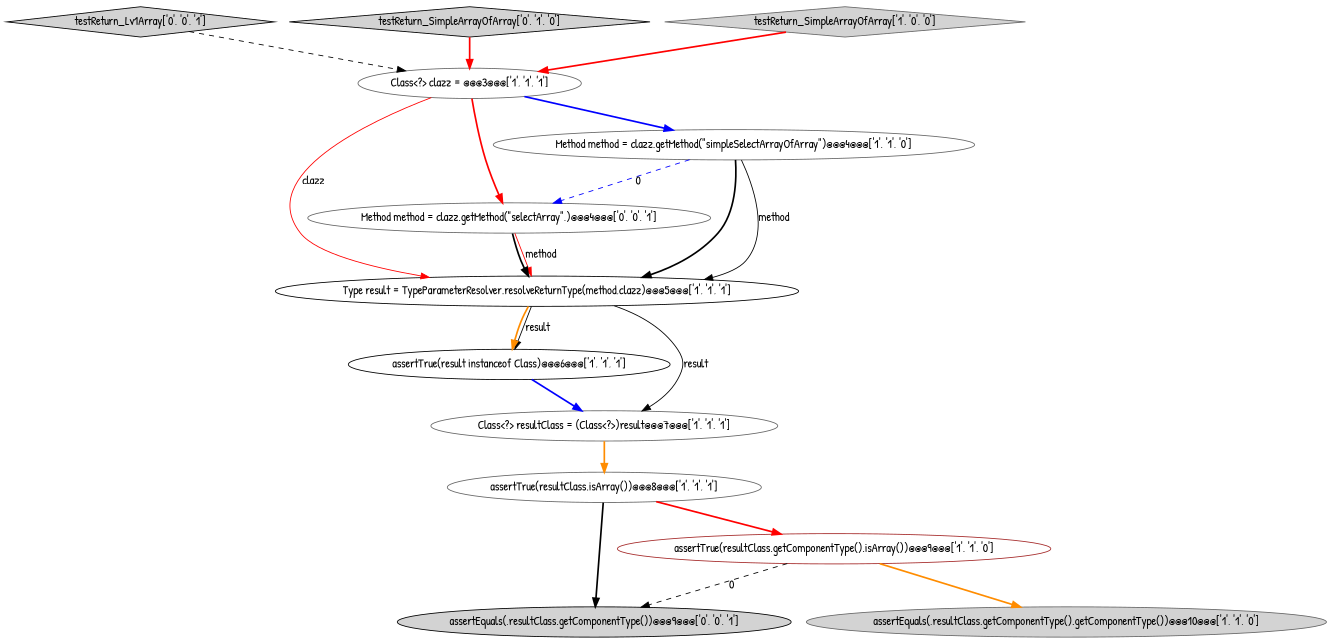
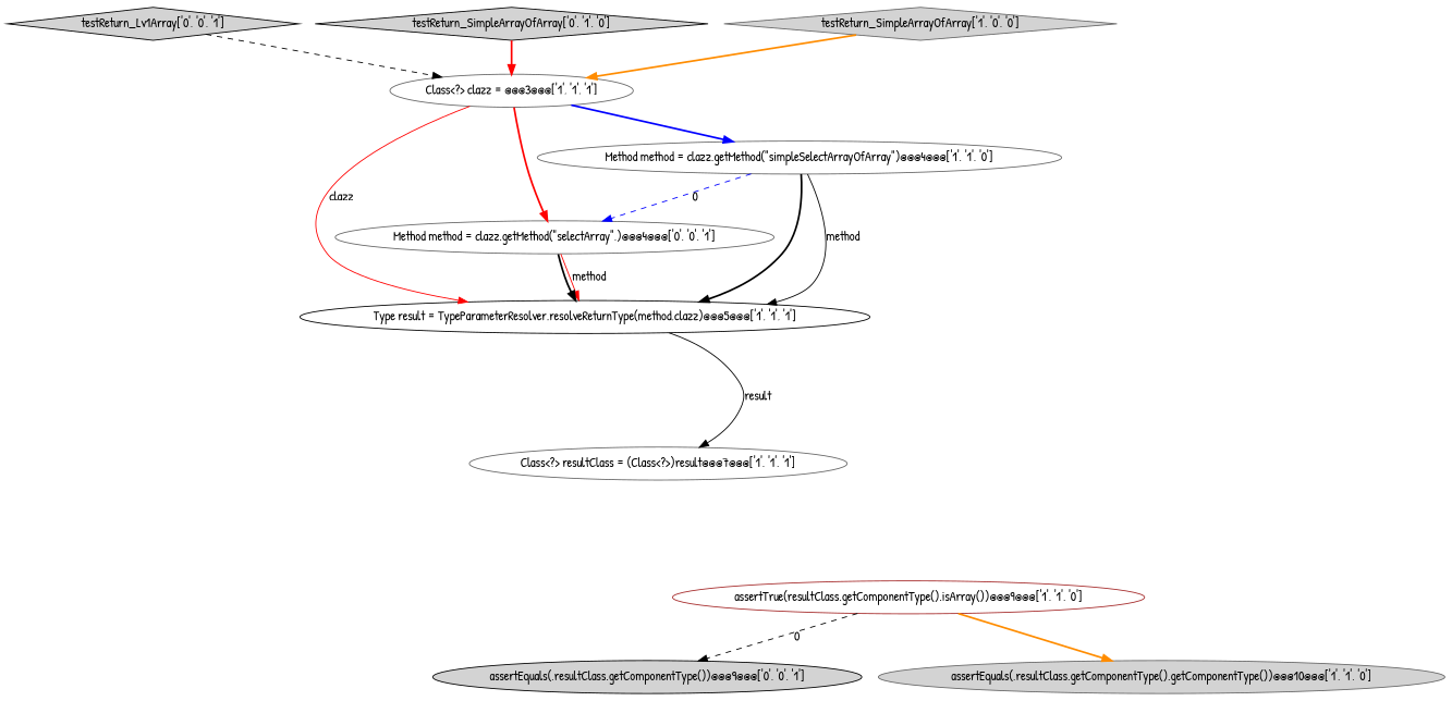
  digraph {
    fontname="Patrick Hand"
    node [color=gray40 fillcolor=white fontname="Patrick Hand" shape=ellipse style=filled]
    edge [color=black fontname="Patrick Hand" style=bold]
-   n1 [label="assertTrue(resultClass.isArray())@@@8@@@['1', '1', '1']"]
    n2 [color=black fillcolor=lightgray label="assertEquals(,resultClass.getComponentType())@@@9@@@['0', '0', '1']"]
    n3 [color=brown label="assertTrue(resultClass.getComponentType().isArray())@@@9@@@['1', '1', '0']"]
    n4 [fillcolor=lightgray label="assertEquals(,resultClass.getComponentType().getComponentType())@@@10@@@['1', '1', '0']"]
    n5 [label="Class<?> clazz = @@@3@@@['1', '1', '1']"]
    n6 [label="Method method = clazz.getMethod(\"selectArray\",)@@@4@@@['0', '0', '1']"]
    n7 [color=black label="Type result = TypeParameterResolver.resolveReturnType(method,clazz)@@@5@@@['1', '1', '1']"]
    n8 [label="Method method = clazz.getMethod(\"simpleSelectArrayOfArray\")@@@4@@@['1', '1', '0']"]
-   n9 [color=black label="assertTrue(result instanceof Class)@@@6@@@['1', '1', '1']"]
    n10 [label="Class<?> resultClass = (Class<?>)result@@@7@@@['1', '1', '1']"]
    n11 [color=black fillcolor=lightgray label="testReturn_Lv1Array['0', '0', '1']" shape=diamond]
    n12 [color=black fillcolor=lightgray label="testReturn_SimpleArrayOfArray['0', '1', '0']" shape=diamond]
    n13 [fillcolor=lightgray label="testReturn_SimpleArrayOfArray['1', '0', '0']" shape=diamond]
-   n1 -> n2
-   n1 -> n3 [color=red]
    n3 -> n2 [label=0 style=dashed]
    n3 -> n4 [color=darkorange]
    n5 -> n6 [color=red]
    n5 -> n7 [color=red label=clazz style=solid]
    n5 -> n8 [color=blue]
    n6 -> n7 [color=red label=method style=solid]
    n6 -> n7
-   n7 -> n9 [label=result style=solid]
-   n7 -> n9 [color=darkorange]
    n7 -> n10 [label=result style=solid]
    n8 -> n6 [color=blue label=0 style=dashed]
    n8 -> n7 [label=method style=solid]
    n8 -> n7
-   n9 -> n10 [color=blue]
-   n10 -> n1 [color=darkorange]
    n11 -> n5 [style=dashed]
    n12 -> n5 [color=red]
-   n13 -> n5 [color=red]
+   n13 -> n5 [color=darkorange]
  }
